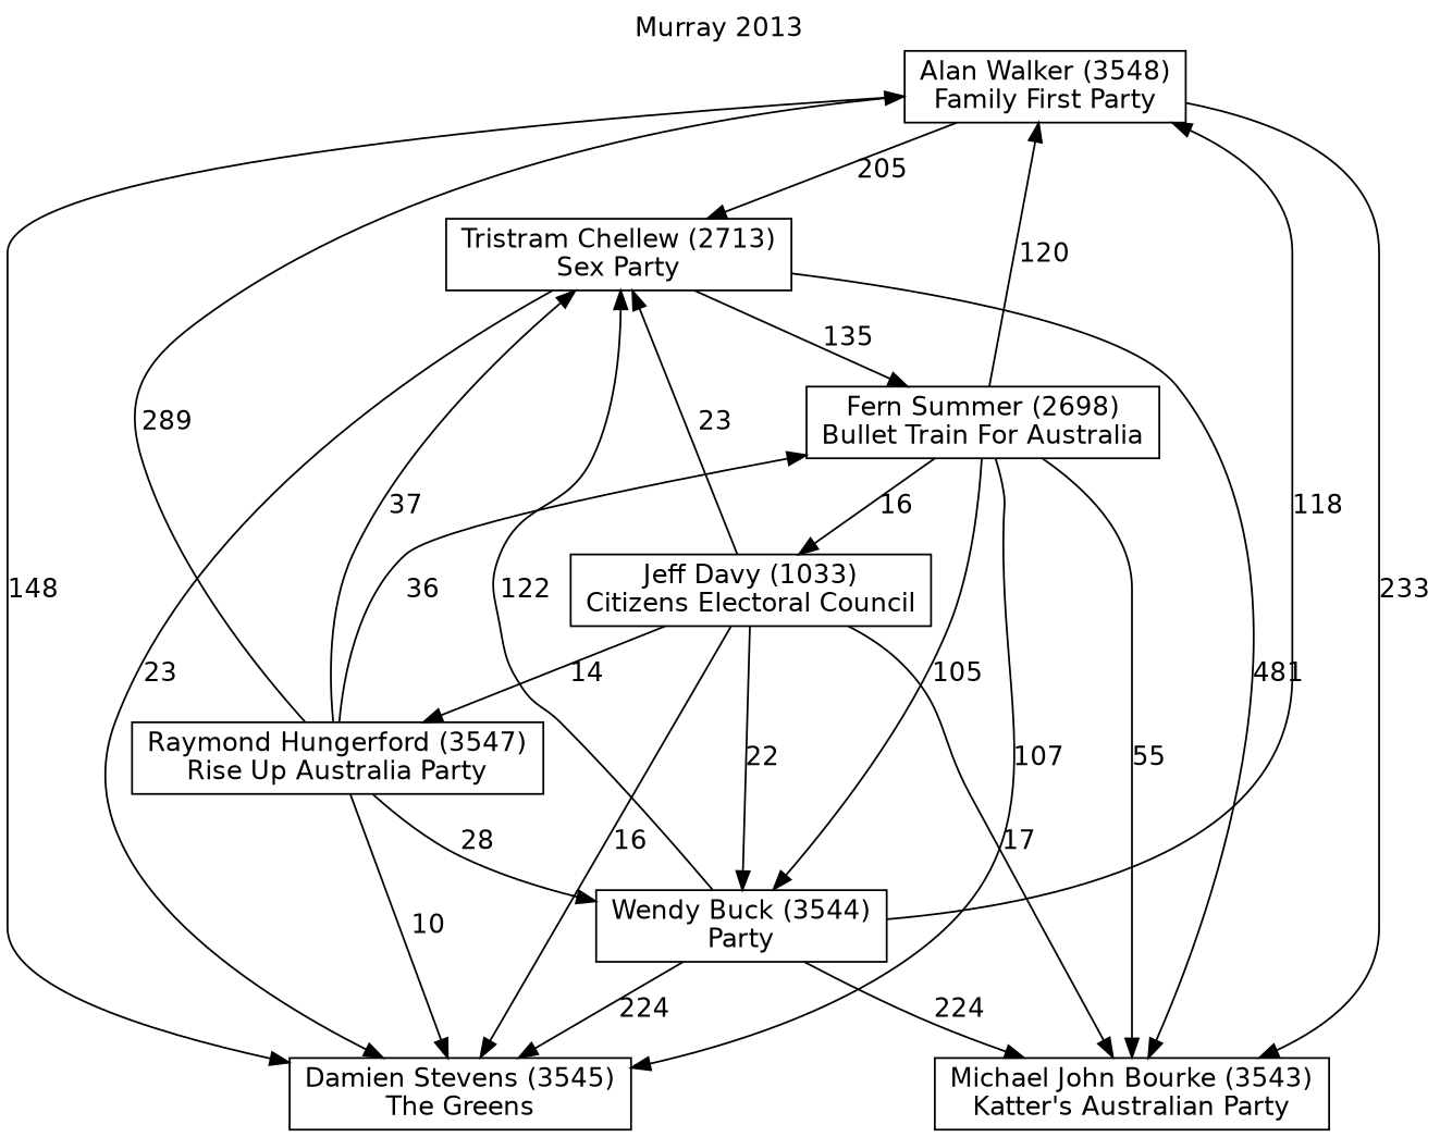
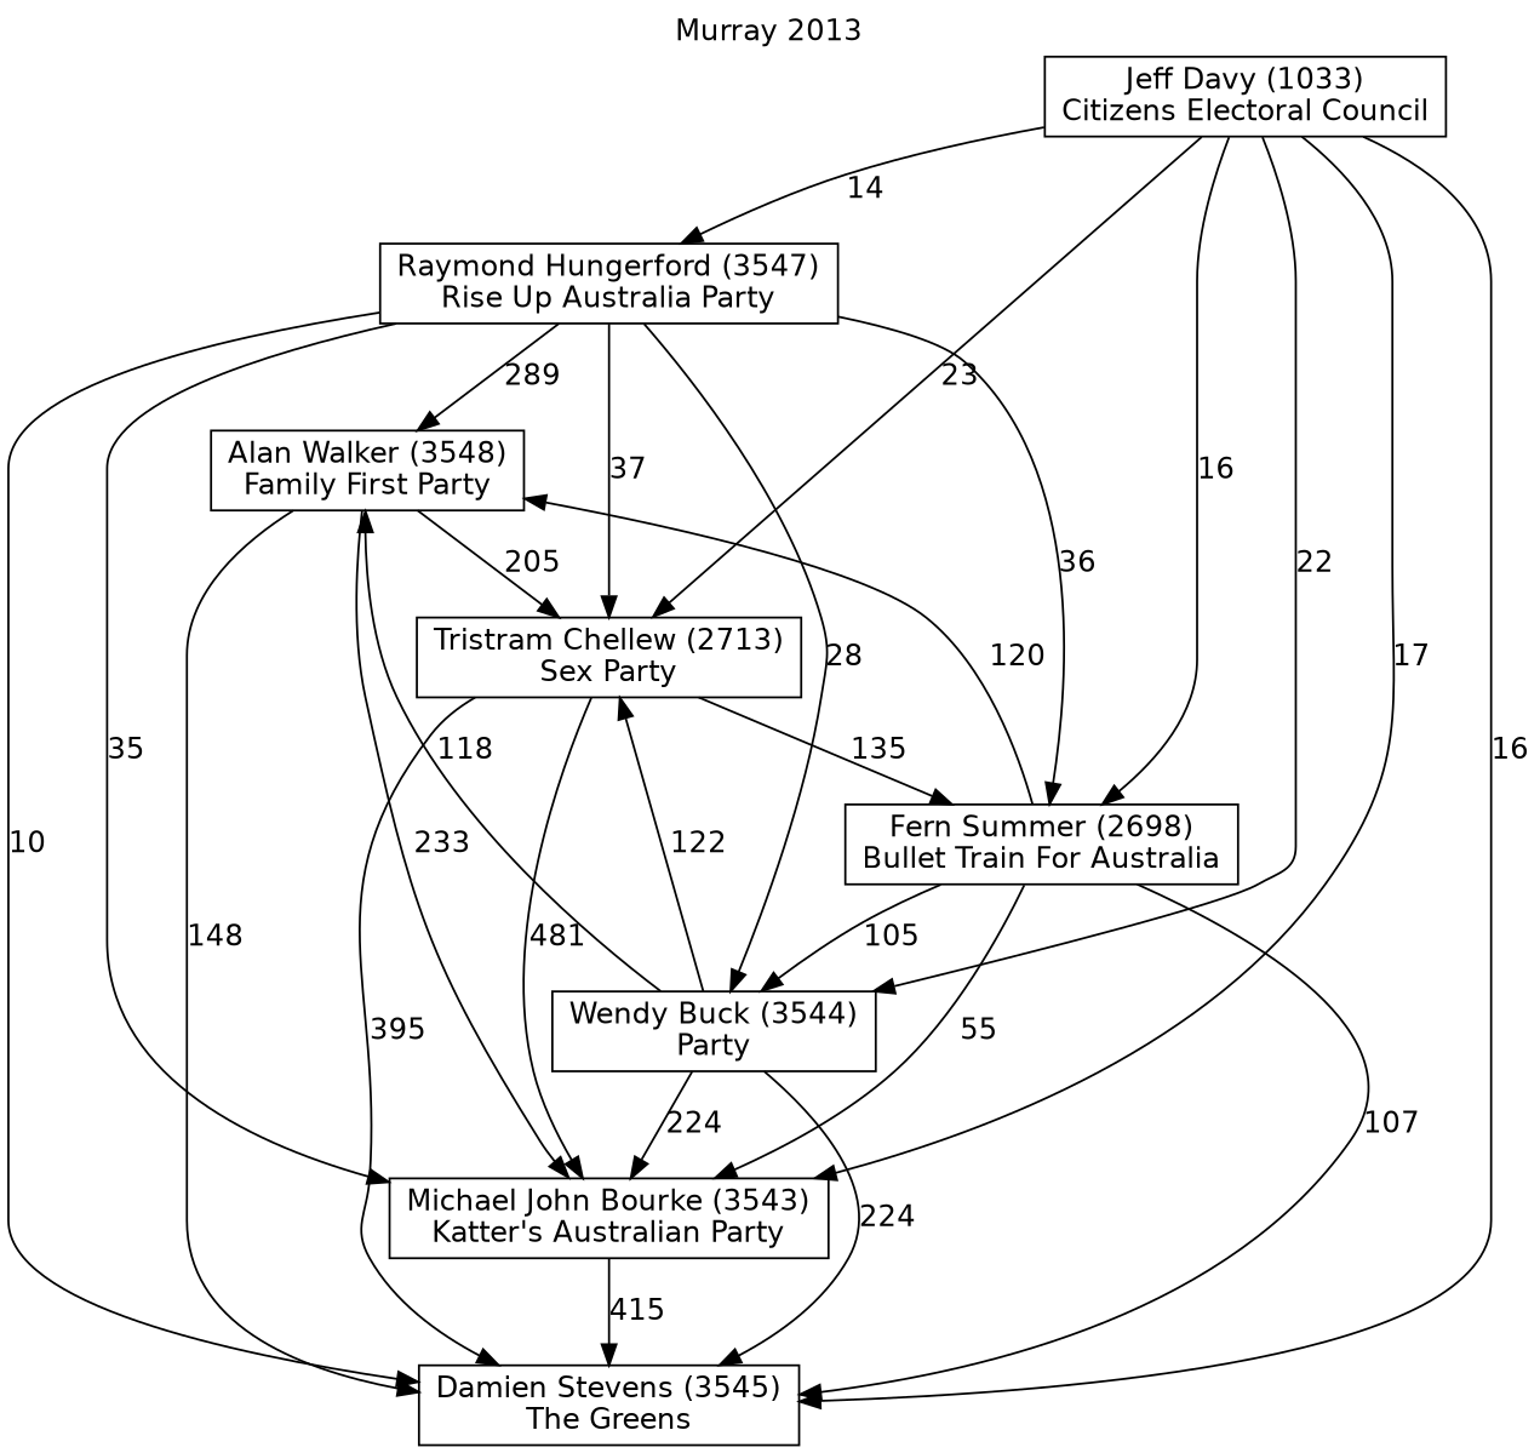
  digraph {
    fontname="DejaVu Sans"
    label="Murray 2013"
    labelloc=t
    mclimit=10
    node [fontname="DejaVu Sans" shape=box]
    edge [fontname="DejaVu Sans"]
    n1 [label="Alan Walker (3548)\nFamily First Party"]
    n2 [label="Damien Stevens (3545)\nThe Greens"]
    n3 [label="Michael John Bourke (3543)\nKatter's Australian Party"]
    n4 [label="Tristram Chellew (2713)\nSex Party"]
    n5 [label="Fern Summer (2698)\nBullet Train For Australia"]
    n6 [label="Wendy Buck (3544)\nParty"]
    n7 [label="Jeff Davy (1033)\nCitizens Electoral Council"]
    n8 [label="Raymond Hungerford (3547)\nRise Up Australia Party"]
    n1 -> n2 [label=148]
    n1 -> n3 [label=233]
    n1 -> n4 [label=205]
-   n4 -> n2 [label=23]
+   n3 -> n2 [label=415]
+   n4 -> n2 [label=395]
    n4 -> n3 [label=481]
    n4 -> n5 [label=135]
    n5 -> n1 [label=120]
    n5 -> n2 [label=107]
    n5 -> n3 [label=55]
    n5 -> n6 [label=105]
    n6 -> n1 [label=118]
    n6 -> n2 [label=224]
    n6 -> n3 [label=224]
    n6 -> n4 [label=122]
    n7 -> n2 [label=16]
    n7 -> n3 [label=17]
    n7 -> n4 [label=23]
-   n5 -> n7 [label=16]
+   n7 -> n5 [label=16]
    n7 -> n6 [label=22]
    n7 -> n8 [label=14]
    n8 -> n1 [label=289]
    n8 -> n2 [label=10]
+   n8 -> n3 [label=35]
    n8 -> n4 [label=37]
    n8 -> n5 [label=36]
    n8 -> n6 [label=28]
  }
